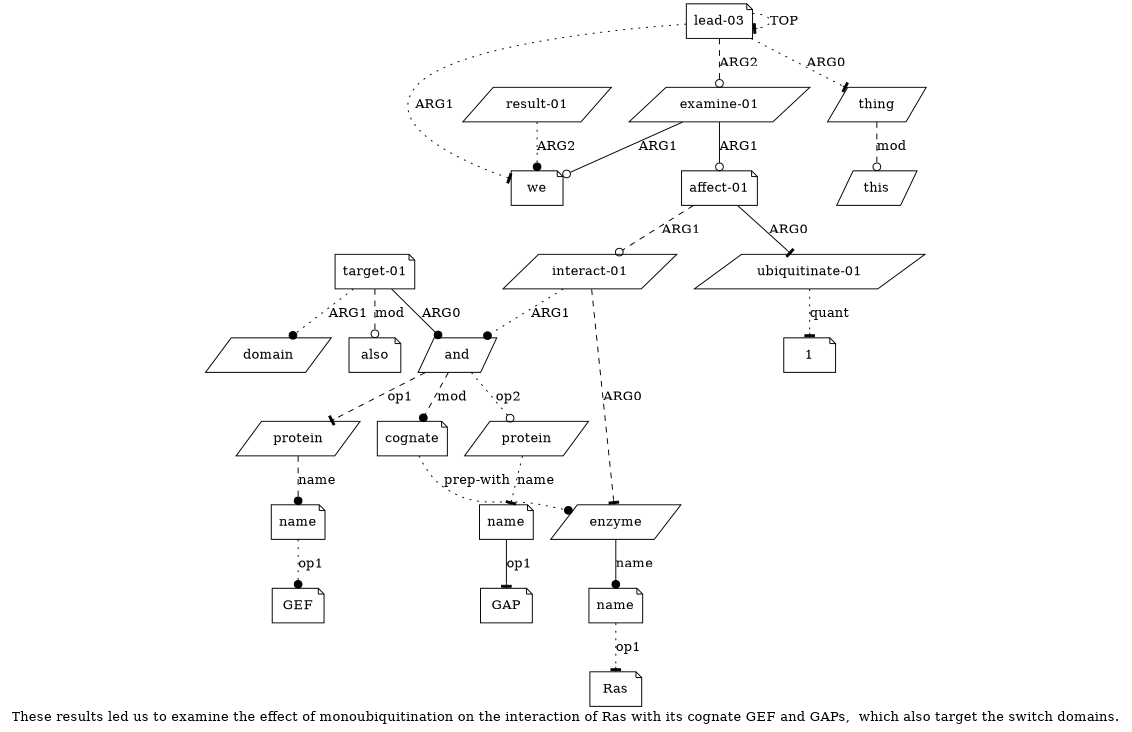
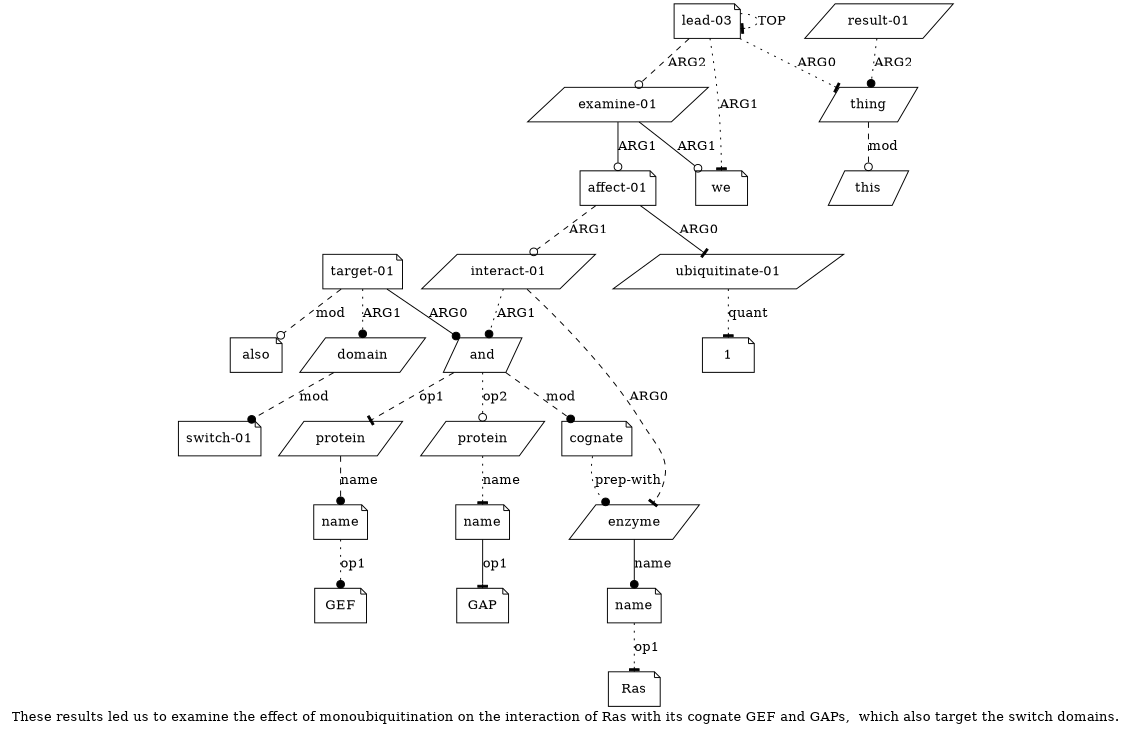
  digraph {
    label="These results led us to examine the effect of monoubiquitination on the interaction of Ras with its cognate GEF and GAPs,  which also target the switch domains."
    node [color=black gold_ind=-1 gold_label=name shape=note test_ind=-1 test_label=name]
    edge [arrowhead=tee color=black gold_label=ARG0 style=dotted test_label=ARG0]
    n1 [gold_ind=20 gold_label=also label=also test_ind=20 test_label=also]
    n2 [gold_label=GAP label=GAP test_label=GAP]
    n3 [gold_label=GEF label=GEF test_label=GEF]
    n4 [gold_label=1 label=1 test_label=1]
    n5 [gold_ind=15 label=name test_ind=15]
    n6 [gold_ind=14 gold_label=protein label=protein shape=parallelogram test_ind=14 test_label=protein]
    n7 [gold_ind=17 gold_label="target-01" label="target-01" test_ind=17 test_label="target-01"]
    n8 [gold_ind=11 gold_label=and label=and shape=parallelogram test_ind=11 test_label=and]
    n9 [gold_ind=18 gold_label=domain label=domain shape=parallelogram test_ind=18 test_label=domain]
    n10 [gold_ind=16 gold_label=cognate label=cognate test_ind=16 test_label=cognate]
    n11 [gold_ind=12 gold_label=protein label=protein shape=parallelogram test_ind=12 test_label=protein]
+   n12 [gold_ind=19 gold_label="switch-01" label="switch-01" test_ind=19 test_label="switch-01"]
    n13 [gold_ind=9 gold_label=enzyme label=enzyme shape=parallelogram test_ind=9 test_label=enzyme]
    n14 [gold_ind=13 label=name test_ind=13]
    n15 [gold_ind=10 label=name test_ind=10]
    n16 [gold_label=Ras label=Ras test_label=Ras]
    n17 [gold_ind=1 gold_label=thing label=thing shape=parallelogram test_ind=1 test_label=thing]
    n18 [gold_ind=3 gold_label=this label=this shape=parallelogram test_ind=3 test_label=this]
    n19 [gold_ind=0 gold_label="lead-03" label="lead-03" test_ind=0 test_label="lead-03"]
    n20 [gold_ind=5 gold_label="examine-01" label="examine-01" shape=parallelogram test_ind=5 test_label="examine-01"]
    n21 [gold_ind=4 gold_label=we label=we test_ind=4 test_label=we]
    n22 [gold_ind=6 gold_label="affect-01" label="affect-01" test_ind=6 test_label="affect-01"]
    n23 [gold_ind=7 gold_label="ubiquitinate-01" label="ubiquitinate-01" shape=parallelogram test_ind=7 test_label="ubiquitinate-01"]
    n24 [gold_ind=8 gold_label="interact-01" label="interact-01" shape=parallelogram test_ind=8 test_label="interact-01"]
    n25 [gold_ind=2 gold_label="result-01" label="result-01" shape=parallelogram test_ind=2 test_label="result-01"]
    n5 -> n2 [gold_label=op1 label=op1 style=solid test_label=op1]
    n6 -> n5 [gold_label=name label=name test_label=name]
    n7 -> n1 [arrowhead=odot gold_label=mod label=mod style=dashed test_label=mod]
    n7 -> n8 [arrowhead=dot label=ARG0 style=solid]
    n7 -> n9 [arrowhead=dot gold_label=ARG1 label=ARG1 test_label=ARG1]
    n8 -> n6 [arrowhead=odot gold_label=op2 label=op2 test_label=op2]
    n8 -> n10 [arrowhead=dot gold_label=mod label=mod style=dashed test_label=mod]
    n8 -> n11 [gold_label=op1 label=op1 style=dashed test_label=op1]
+   n9 -> n12 [arrowhead=dot gold_label=mod label=mod style=dashed test_label=mod]
    n10 -> n13 [arrowhead=dot gold_label="prep-with" label="prep-with" test_label="prep-with"]
    n11 -> n14 [arrowhead=dot gold_label=name label=name style=dashed test_label=name]
    n13 -> n15 [arrowhead=dot gold_label=name label=name style=solid test_label=name]
    n14 -> n3 [arrowhead=dot gold_label=op1 label=op1 test_label=op1]
    n15 -> n16 [gold_label=op1 label=op1 test_label=op1]
    n17 -> n18 [arrowhead=odot gold_label=mod label=mod style=dashed test_label=mod]
    n19 -> n17 [label=ARG0]
    n19 -> n19 [gold_label=TOP label=TOP test_label=TOP]
    n19 -> n20 [arrowhead=odot gold_label=ARG2 label=ARG2 style=dashed test_label=ARG2]
    n19 -> n21 [gold_label=ARG1 label=ARG1 test_label=ARG1]
    n20 -> n21 [arrowhead=odot label=ARG1 style=solid]
    n20 -> n22 [arrowhead=odot gold_label=ARG1 label=ARG1 style=solid test_label=ARG1]
    n22 -> n23 [label=ARG0 style=solid]
    n22 -> n24 [arrowhead=odot gold_label=ARG1 label=ARG1 style=dashed test_label=ARG1]
    n23 -> n4 [gold_label=quant label=quant test_label=quant]
    n24 -> n8 [arrowhead=dot gold_label=ARG1 label=ARG1 test_label=ARG1]
    n24 -> n13 [label=ARG0 style=dashed]
-   n25 -> n21 [arrowhead=dot gold_label=ARG2 label=ARG2 test_label=ARG2]
+   n25 -> n17 [arrowhead=dot gold_label=ARG2 label=ARG2 test_label=ARG2]
  }
